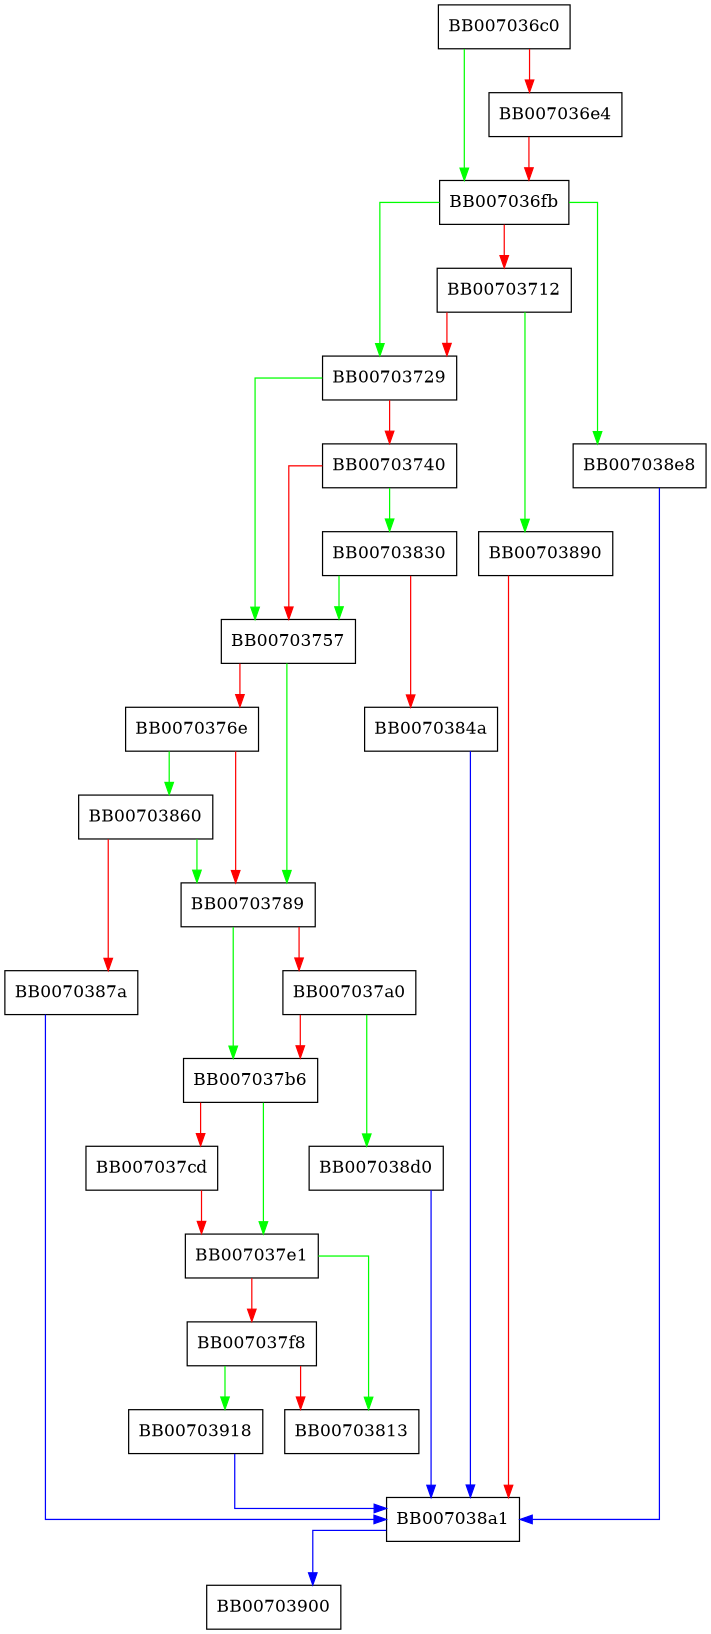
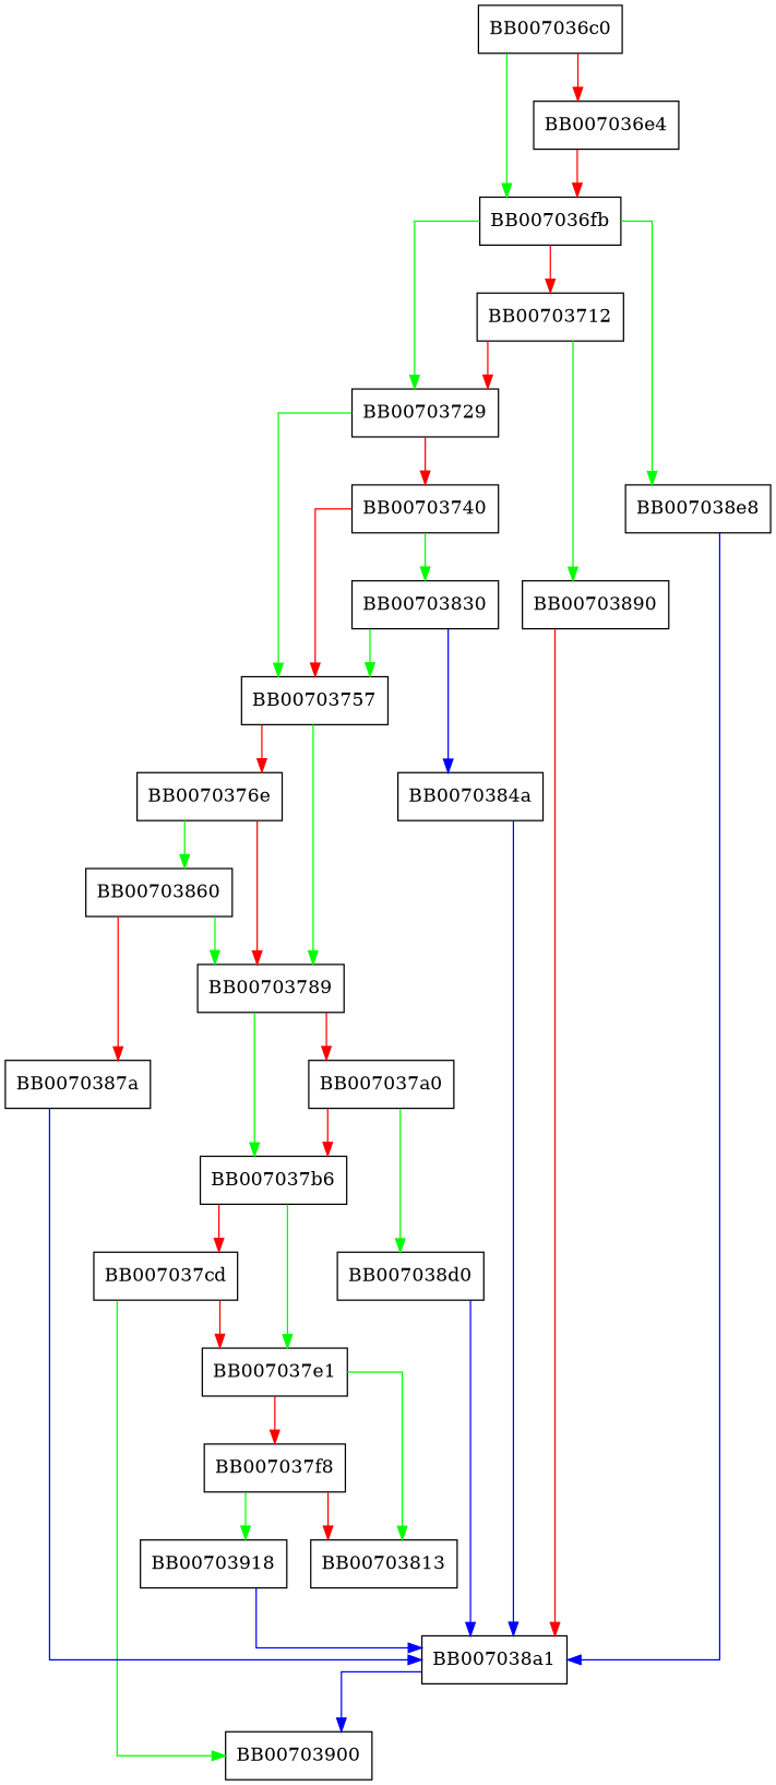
  digraph {
    splines=ortho
    node [shape=box]
    edge [color=red]
    BB007036c0
    BB007036fb
    BB007036e4
    BB00703729
    BB00703712
    BB007038e8
    BB00703757
    BB00703740
    BB00703890
    BB007038a1
    BB00703900
    BB00703789
    BB0070376e
    BB00703830
    BB007037b6
    BB007037a0
    BB00703860
    BB0070384a
    BB007037e1
    BB007037cd
    BB007038d0
    BB0070387a
    BB00703813
    BB007037f8
    BB00703918
    BB007036c0 -> BB007036fb [color=green]
    BB007036c0 -> BB007036e4
    BB007036fb -> BB00703729 [color=green]
    BB007036fb -> BB00703712
    BB007036fb -> BB007038e8 [color=green]
    BB007036e4 -> BB007036fb
    BB00703729 -> BB00703757 [color=green]
    BB00703729 -> BB00703740
    BB00703712 -> BB00703729
    BB00703712 -> BB00703890 [color=green]
    BB007038e8 -> BB007038a1 [color=blue]
    BB00703757 -> BB00703789 [color=green]
    BB00703757 -> BB0070376e
    BB00703740 -> BB00703757
    BB00703740 -> BB00703830 [color=green]
    BB00703890 -> BB007038a1
    BB007038a1 -> BB00703900 [color=blue]
    BB00703789 -> BB007037b6 [color=green]
    BB00703789 -> BB007037a0
    BB0070376e -> BB00703789
    BB0070376e -> BB00703860 [color=green]
    BB00703830 -> BB00703757 [color=green]
-   BB00703830 -> BB0070384a
+   BB00703830 -> BB0070384a [color=blue]
    BB007037b6 -> BB007037e1 [color=green]
    BB007037b6 -> BB007037cd
    BB007037a0 -> BB007037b6
    BB007037a0 -> BB007038d0 [color=green]
    BB00703860 -> BB00703789 [color=green]
    BB00703860 -> BB0070387a
    BB0070384a -> BB007038a1 [color=blue]
    BB007037e1 -> BB00703813 [color=green]
    BB007037e1 -> BB007037f8
+   BB007037cd -> BB00703900 [color=green]
    BB007037cd -> BB007037e1
    BB007038d0 -> BB007038a1 [color=blue]
    BB0070387a -> BB007038a1 [color=blue]
    BB007037f8 -> BB00703813
    BB007037f8 -> BB00703918 [color=green]
    BB00703918 -> BB007038a1 [color=blue]
  }
